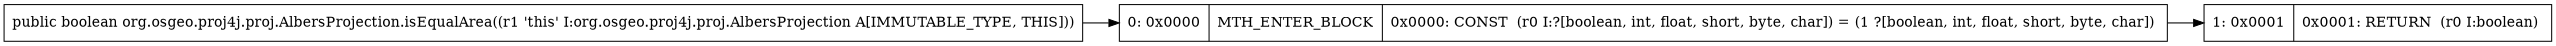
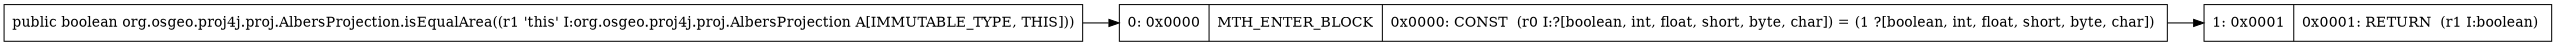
  digraph {
    rankdir=LR
    node [shape=record]
    n1 [label="{0\:\ 0x0000|MTH_ENTER_BLOCK\l|0x0000: CONST  (r0 I:?[boolean, int, float, short, byte, char]) = (1 ?[boolean, int, float, short, byte, char]) \l}"]
-   n2 [label="{1\:\ 0x0001|0x0001: RETURN  (r0 I:boolean) \l}"]
+   n2 [label="{1\:\ 0x0001|0x0001: RETURN  (r1 I:boolean) \l}"]
    n3 [label="{public boolean org.osgeo.proj4j.proj.AlbersProjection.isEqualArea((r1 'this' I:org.osgeo.proj4j.proj.AlbersProjection A[IMMUTABLE_TYPE, THIS])) }"]
    n1 -> n2
    n3 -> n1
  }
